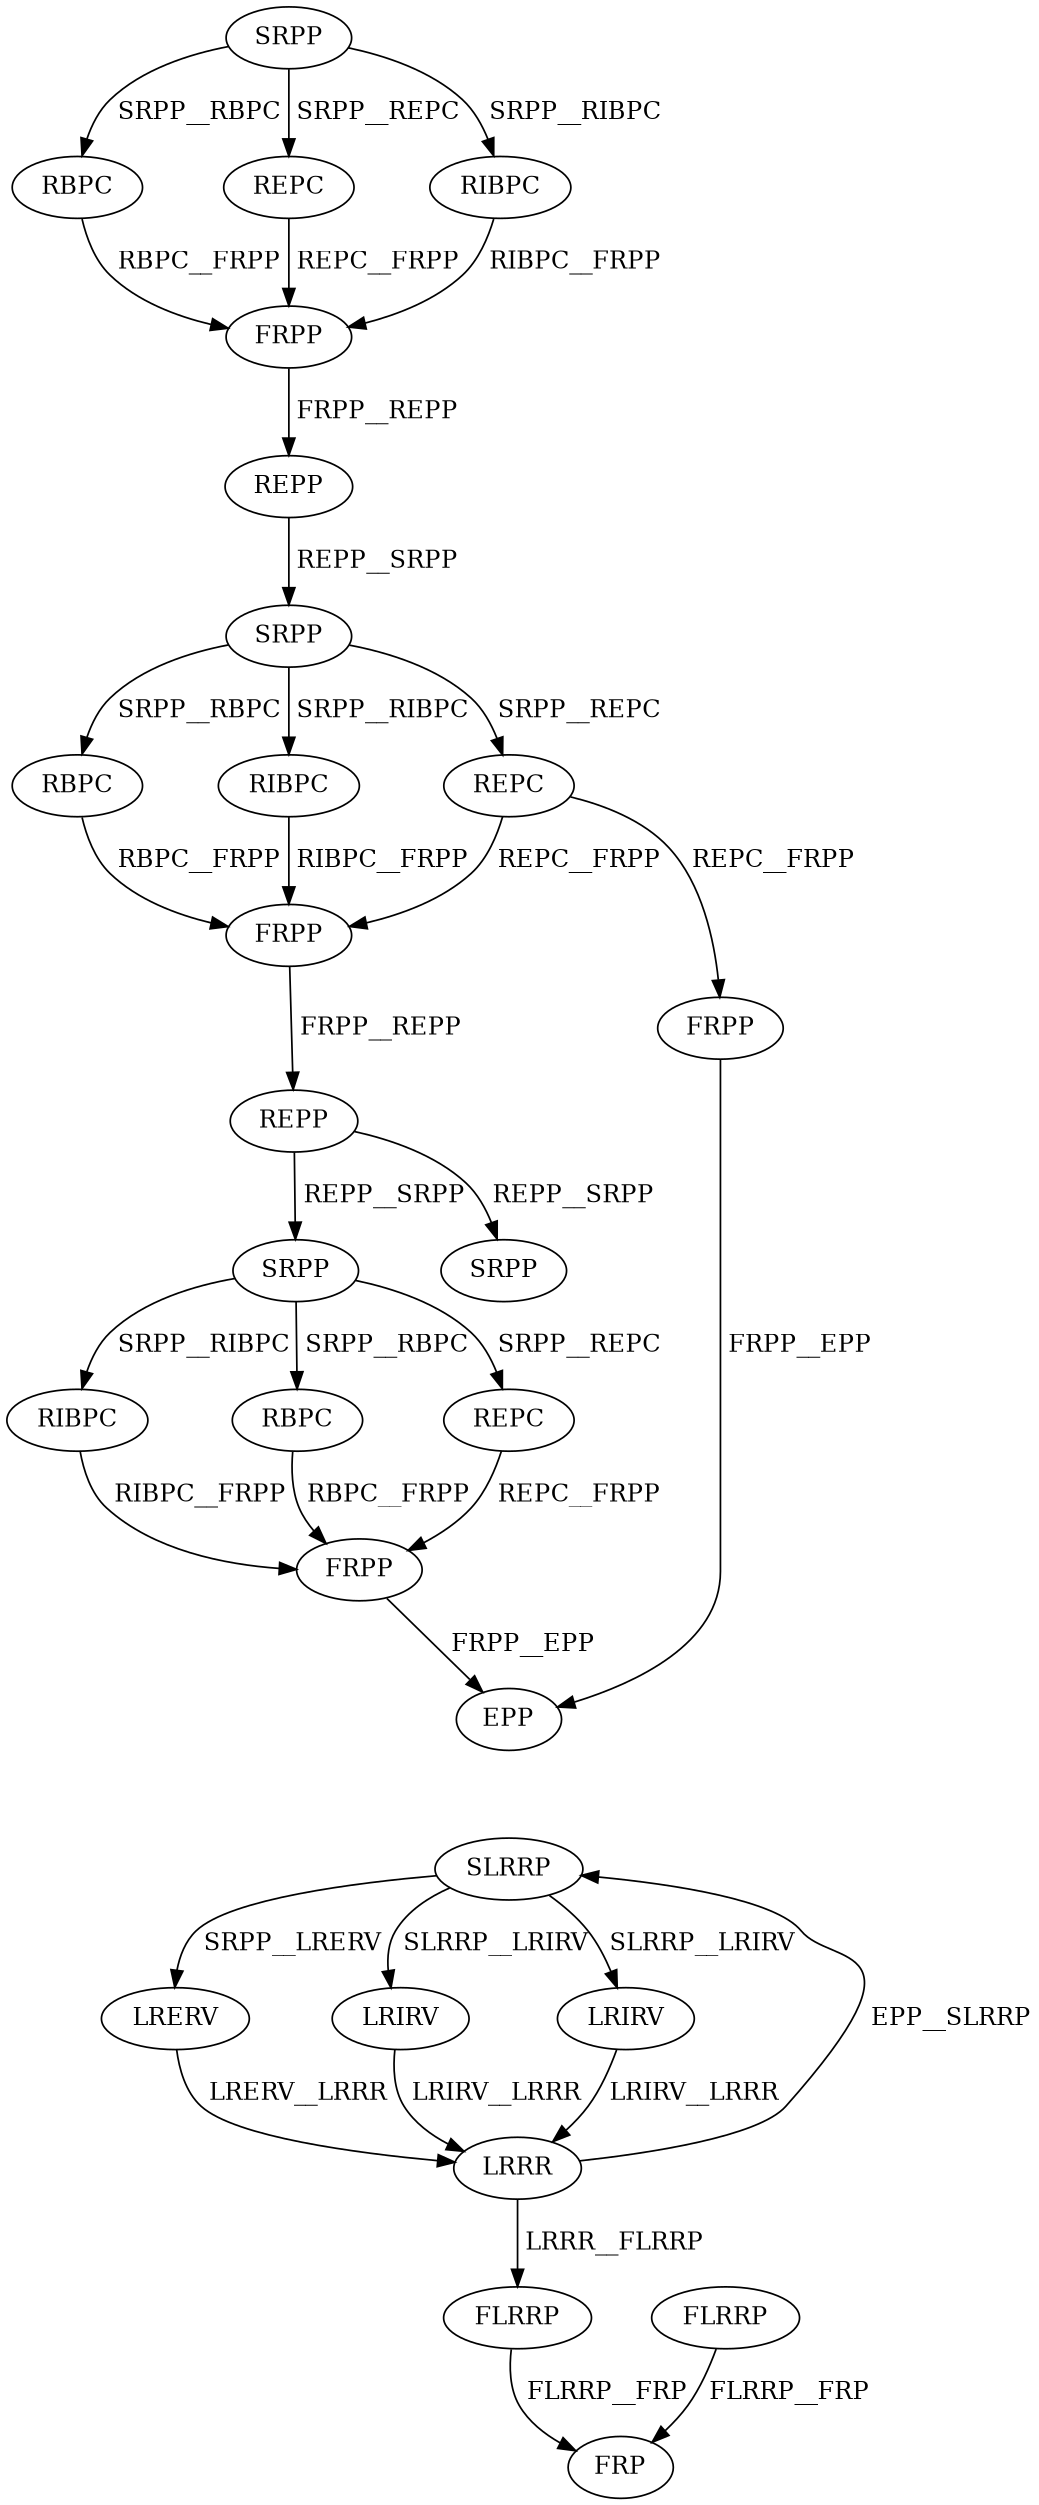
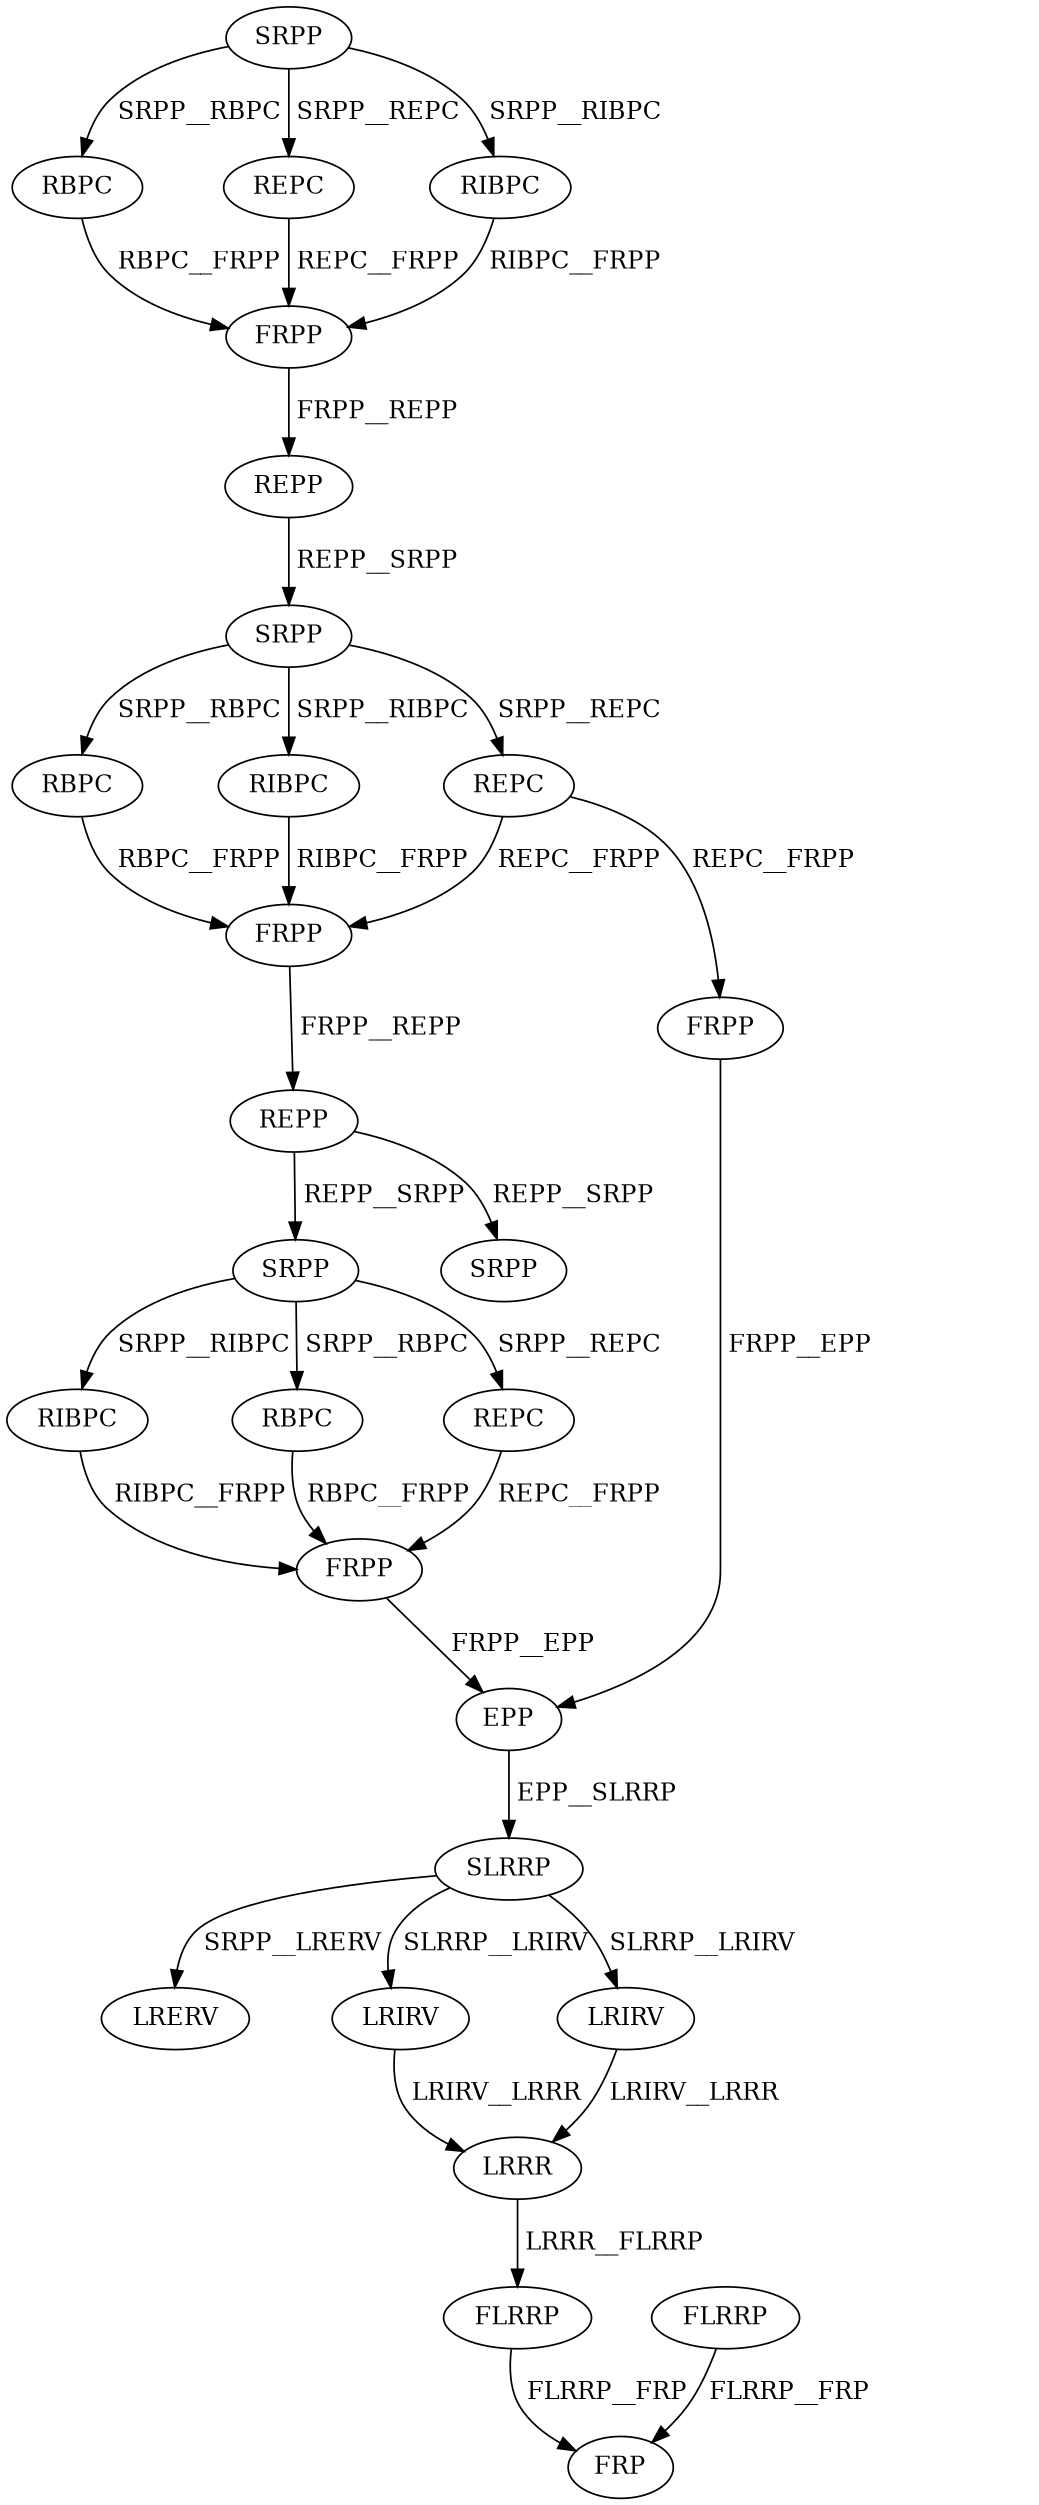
  digraph {
    node [color=black fontcolor=black]
    edge [color=black fontcolor=black]
    n1 [label=SRPP]
    n2 [label=RBPC]
    n3 [label=REPC]
    n4 [label=RIBPC]
    n5 [label=FRPP]
    n6 [label=REPP]
    n7 [label=SRPP]
    n8 [label=RBPC]
    n9 [label=RIBPC]
    n10 [label=REPC]
    n11 [label=FRPP]
    n12 [label=FRPP]
    n13 [label=REPP]
    n14 [label=EPP]
    n15 [label=SRPP]
    n16 [label=SRPP]
    n17 [label=RIBPC]
    n18 [label=RBPC]
    n19 [label=REPC]
    n20 [label=FRPP]
    n21 [label=SLRRP]
    n22 [label=LRERV]
    n23 [label=LRIRV]
    n24 [label=LRIRV]
    n25 [label=LRRR]
    n26 [label=FLRRP]
    n27 [label=FLRRP]
    n28 [label=FRP]
    n1 -> n2 [label=" SRPP__RBPC"]
    n1 -> n3 [label=" SRPP__REPC"]
    n1 -> n4 [label=" SRPP__RIBPC"]
    n2 -> n5 [label=" RBPC__FRPP"]
    n3 -> n5 [label=" REPC__FRPP"]
    n4 -> n5 [label=" RIBPC__FRPP"]
    n5 -> n6 [label=" FRPP__REPP"]
    n6 -> n7 [label=" REPP__SRPP"]
    n7 -> n8 [label=" SRPP__RBPC"]
    n7 -> n9 [label=" SRPP__RIBPC"]
    n7 -> n10 [label=" SRPP__REPC"]
    n8 -> n11 [label=" RBPC__FRPP"]
    n9 -> n11 [label=" RIBPC__FRPP"]
    n10 -> n11 [label=" REPC__FRPP"]
    n10 -> n12 [label=" REPC__FRPP"]
    n11 -> n13 [label=" FRPP__REPP"]
    n12 -> n14 [label=" FRPP__EPP"]
    n13 -> n15 [label=" REPP__SRPP"]
    n13 -> n16 [label=" REPP__SRPP"]
-   n25 -> n21 [label=" EPP__SLRRP"]
+   n14 -> n21 [label=" EPP__SLRRP"]
    n15 -> n17 [label=" SRPP__RIBPC"]
    n15 -> n18 [label=" SRPP__RBPC"]
    n15 -> n19 [label=" SRPP__REPC"]
    n17 -> n20 [label=" RIBPC__FRPP"]
    n18 -> n20 [label=" RBPC__FRPP"]
    n19 -> n20 [label=" REPC__FRPP"]
    n20 -> n14 [label=" FRPP__EPP"]
    n21 -> n22 [label=" SRPP__LRERV"]
    n21 -> n23 [label=" SLRRP__LRIRV"]
    n21 -> n24 [label=" SLRRP__LRIRV"]
-   n22 -> n25 [label=" LRERV__LRRR"]
    n23 -> n25 [label=" LRIRV__LRRR"]
    n24 -> n25 [label=" LRIRV__LRRR"]
    n25 -> n26 [label=" LRRR__FLRRP"]
    n26 -> n28 [label=" FLRRP__FRP"]
    n27 -> n28 [label=" FLRRP__FRP"]
  }
